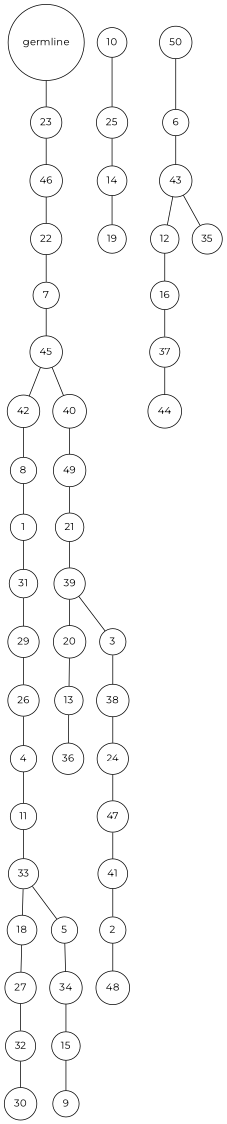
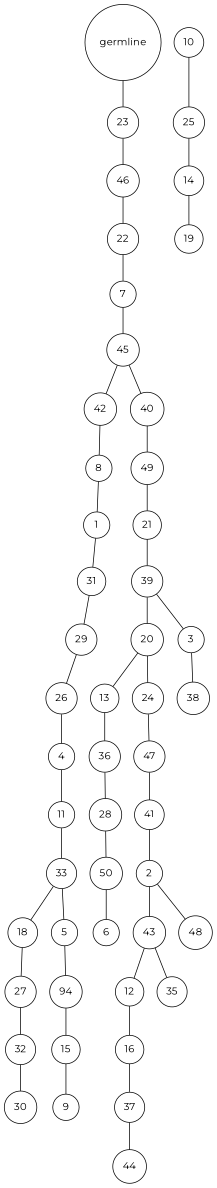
  graph {
    fontname=Montserrat
    rankdir=UD
    splines=line
    node [fontname=Montserrat shape=circle]
    edge [fontname=Montserrat]
    n1 [label=germline]
    n2 [label=23]
    n3 [label=46]
    n4 [label=22]
    n5 [label=7]
    n6 [label=45]
    n7 [label=42]
    n8 [label=40]
    n9 [label=8]
    n10 [label=49]
    n11 [label=1]
    n12 [label=31]
    n13 [label=29]
    n14 [label=26]
    n15 [label=4]
    n16 [label=11]
    n17 [label=33]
    n18 [label=18]
    n19 [label=5]
    n20 [label=27]
-   n21 [label=34]
+   n21 [label=94]
    n22 [label=32]
    n23 [label=30]
    n24 [label=10]
    n25 [label=25]
    n26 [label=14]
    n27 [label=19]
    n28 [label=15]
    n29 [label=9]
    n30 [label=21]
    n31 [label=39]
    n32 [label=20]
    n33 [label=3]
    n34 [label=13]
    n35 [label=38]
    n36 [label=36]
+   n37 [label=28]
    n38 [label=50]
    n39 [label=6]
    n40 [label=43]
    n41 [label=12]
    n42 [label=35]
    n43 [label=16]
    n44 [label=37]
    n45 [label=44]
    n46 [label=24]
    n47 [label=47]
    n48 [label=41]
    n49 [label=2]
    n50 [label=48]
    n1 -- n2
    n2 -- n3
    n3 -- n4
    n4 -- n5
    n5 -- n6
    n6 -- n7
    n6 -- n8
    n7 -- n9
    n8 -- n10
    n9 -- n11
    n10 -- n30
    n11 -- n12
    n12 -- n13
    n13 -- n14
    n14 -- n15
    n15 -- n16
    n16 -- n17
    n17 -- n18
    n17 -- n19
    n18 -- n20
    n19 -- n21
    n20 -- n22
    n21 -- n28
    n22 -- n23
    n24 -- n25
    n25 -- n26
    n26 -- n27
    n28 -- n29
    n30 -- n31
    n31 -- n32
    n31 -- n33
    n32 -- n34
    n33 -- n35
    n34 -- n36
-   n35 -- n46
+   n32 -- n46
+   n36 -- n37
+   n37 -- n38
    n38 -- n39
-   n39 -- n40
+   n49 -- n40
    n40 -- n41
    n40 -- n42
    n41 -- n43
    n43 -- n44
    n44 -- n45
    n46 -- n47
    n47 -- n48
    n48 -- n49
    n49 -- n50
  }
